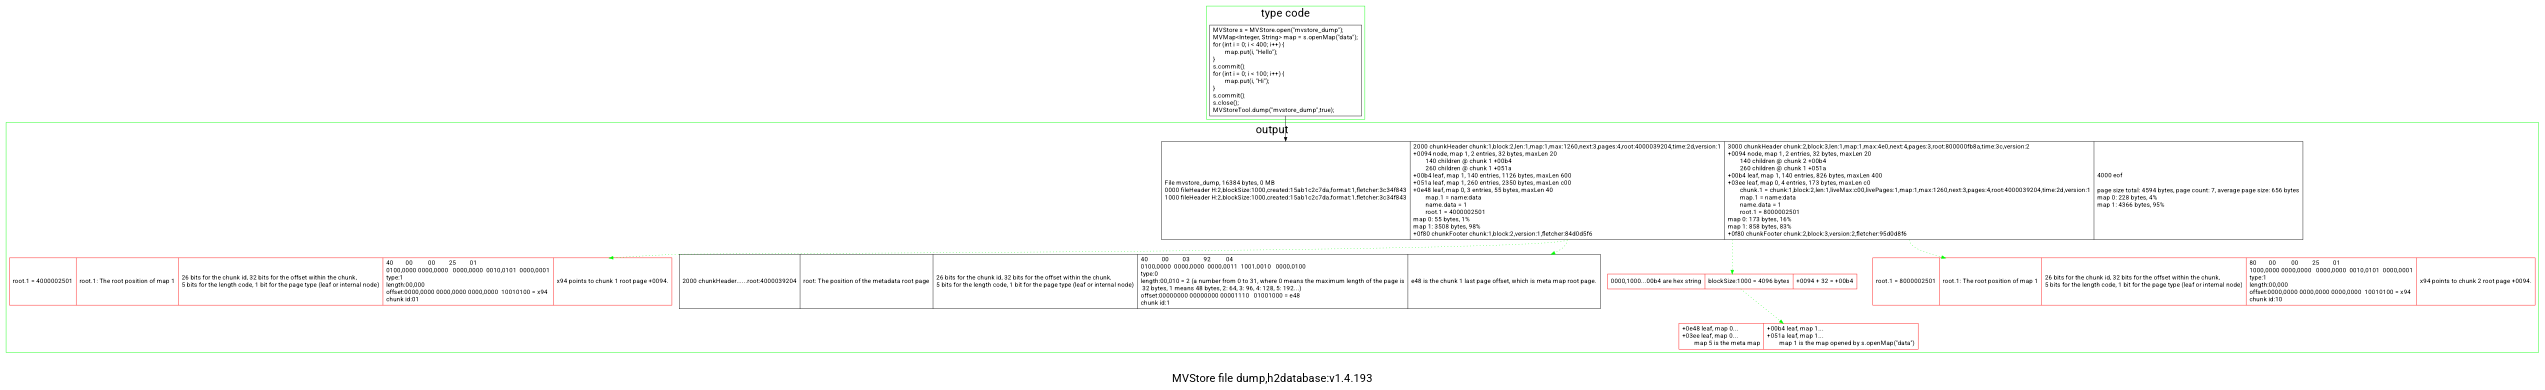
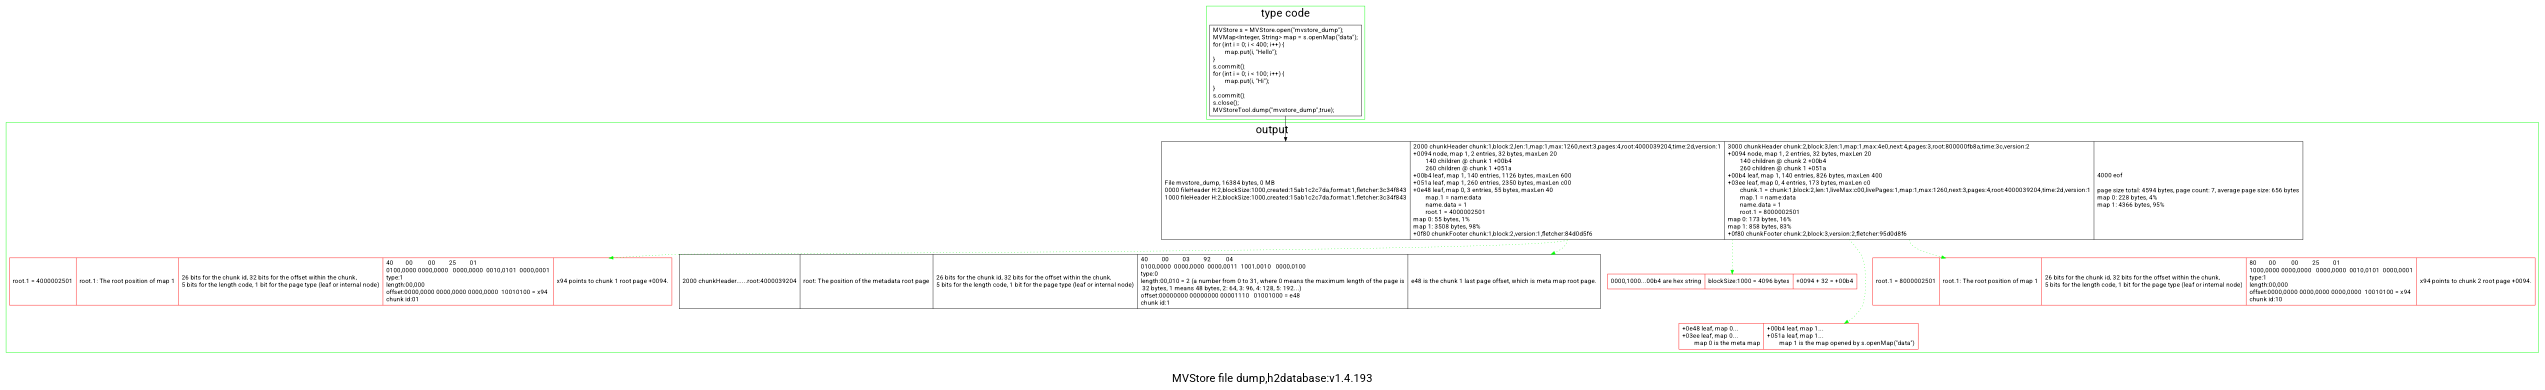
  digraph {
    fontname=Roboto
    fontsize=28
    label="MVStore file dump,h2database:v1.4.193"
    rankdir=TB
    node [fontname=Roboto fontsize=16 shape=record color=red]
    edge [color=green fontname=Roboto style=dotted]
    n1 [label="<f0>File mvstore_dump, 16384 bytes, 0 MB\l0000 fileHeader H:2,blockSize:1000,created:15ab1c2c7da,format:1,fletcher:3c34f843\l1000 fileHeader H:2,blockSize:1000,created:15ab1c2c7da,format:1,fletcher:3c34f843\l|<f1>2000 chunkHeader chunk:1,block:2,len:1,map:1,max:1260,next:3,pages:4,root:4000039204,time:2d,version:1\l+0094 node, map 1, 2 entries, 32 bytes, maxLen 20\l\	140 children @ chunk 1 +00b4\l\	260 children @ chunk 1 +051a\l+00b4 leaf, map 1, 140 entries, 1126 bytes, maxLen 600\l+051a leaf, map 1, 260 entries, 2350 bytes, maxLen c00\l+0e48 leaf, map 0, 3 entries, 55 bytes, maxLen 40\l\	map.1 = name:data\l\	name.data = 1\l\	root.1 = 4000002501\lmap 0: 55 bytes, 1%\lmap 1: 3508 bytes, 98%\l+0f80 chunkFooter chunk:1,block:2,version:1,fletcher:84d0d5f6\l|<f2>3000 chunkHeader chunk:2,block:3,len:1,map:1,max:4e0,next:4,pages:3,root:800000fb8a,time:3c,version:2\l+0094 node, map 1, 2 entries, 32 bytes, maxLen 20\l\	140 children @ chunk 2 +00b4\l\	260 children @ chunk 1 +051a\l+00b4 leaf, map 1, 140 entries, 826 bytes, maxLen 400\l+03ee leaf, map 0, 4 entries, 173 bytes, maxLen c0\l\	chunk.1 = chunk:1,block:2,len:1,liveMax:c00,livePages:1,map:1,max:1260,next:3,pages:4,root:4000039204,time:2d,version:1\l\	map.1 = name:data\l\	name.data = 1\l\	root.1 = 8000002501\lmap 0: 173 bytes, 16%\lmap 1: 858 bytes, 83%\l+0f80 chunkFooter chunk:2,block:3,version:2,fletcher:95d0d8f6\l|<f3>4000 eof\l\npage size total: 4594 bytes, page count: 7, average page size: 656 bytes\lmap 0: 228 bytes, 4%\lmap 1: 4366 bytes, 95%\l" color=""]
    n2 [label="<f0>0000,1000...00b4 are hex string\l|<f1>blockSize:1000 = 4096 bytes\l|<f1>+0094 + 32 = +00b4\l"]
    n3 [color=black label="<f0>2000 chunkHeader......root:4000039204\l|<f1>root: The position of the metadata root page\l|<f2>26 bits for the chunk id, 32 bits for the offset within the chunk, \l5 bits for the length code, 1 bit for the page type (leaf or internal node)\l|<f3>40\         00\         03\         92\          04\l0100,0000  0000,0000  0000,0011  1001,0010   0000,0100\ltype:0\llength:00,010 = 2 (a number from 0 to 31, where 0 means the maximum length of the page is\l 32 bytes, 1 means 48 bytes, 2: 64, 3: 96, 4: 128, 5: 192...)\loffset:00000000 00000000 00001110   01001000 = e48\lchunk id:1\l|<f4>e48 is the chunk 1 last page offset, which is meta map root page.\l"]
    n4 [label="<f0>root.1 = 4000002501\l|<f1>root.1: The root position of map 1\l|<f2>26 bits for the chunk id, 32 bits for the offset within the chunk, \l5 bits for the length code, 1 bit for the page type (leaf or internal node)\l|<f3>40\        00\          00\         25\         01\l0100,0000 0000,0000   0000,0000  0010,0101  0000,0001\ltype:1\llength:00,000\loffset:0000,0000 0000,0000 0000,0000  10010100 = x94\lchunk id:01\l|<f4>x94 points to chunk 1 root page +0094.\l"]
    n5 [label="<f0>root.1 = 8000002501\l|<f1>root.1: The root position of map 1\l|<f2>26 bits for the chunk id, 32 bits for the offset within the chunk, \l5 bits for the length code, 1 bit for the page type (leaf or internal node)\l|<f3>80\        00\          00\         25\         01\l1000,0000 0000,0000   0000,0000  0010,0101  0000,0001\ltype:1\llength:00,000\loffset:0000,0000 0000,0000 0000,0000  10010100 = x94\lchunk id:10\l|<f4>x94 points to chunk 2 root page +0094.\l"]
-   n6 [label="<f0>+0e48 leaf, map 0...\l+03ee leaf, map 0...\l\	map 5 is the meta map\l |<f1>+00b4 leaf, map 1...\l+051a leaf, map 1...\l\	map 1 is the map opened by s.openMap(\"data\")\l"]
+   n6 [label="<f0>+0e48 leaf, map 0...\l+03ee leaf, map 0...\l\	map 0 is the meta map\l |<f1>+00b4 leaf, map 1...\l+051a leaf, map 1...\l\	map 1 is the map opened by s.openMap(\"data\")\l"]
    n7 [label="MVStore s = MVStore.open(\"mvstore_dump\");\lMVMap\<Integer, String\> map = s.openMap(\"data\");\lfor (int i = 0; i \< 400; i++) \{\l\	map.put(i, \"Hello\");\l\}\ls.commit();\lfor (int i = 0; i \< 100; i++) \{\l\	map.put(i, \"Hi\");\l\}\ls.commit();\ls.close();\lMVStoreTool.dump(\"mvstore_dump\",true);\l" color=""]
    subgraph cluster_1 {
      color=green
      label=output
      n1
      n2
      n3
      n4
      n5
      n6
    }
    subgraph cluster_2 {
      color=green
      label="type code"
      n7
    }
    n1 -> n2
    n1 -> n3 [tailport=f1]
    n1 -> n4 [tailport=f1]
    n1 -> n5 [tailport=f2]
-   n2 -> n6
+   n1 -> n6
    n7 -> n1 [headport=f0 color="" style=""]
  }
